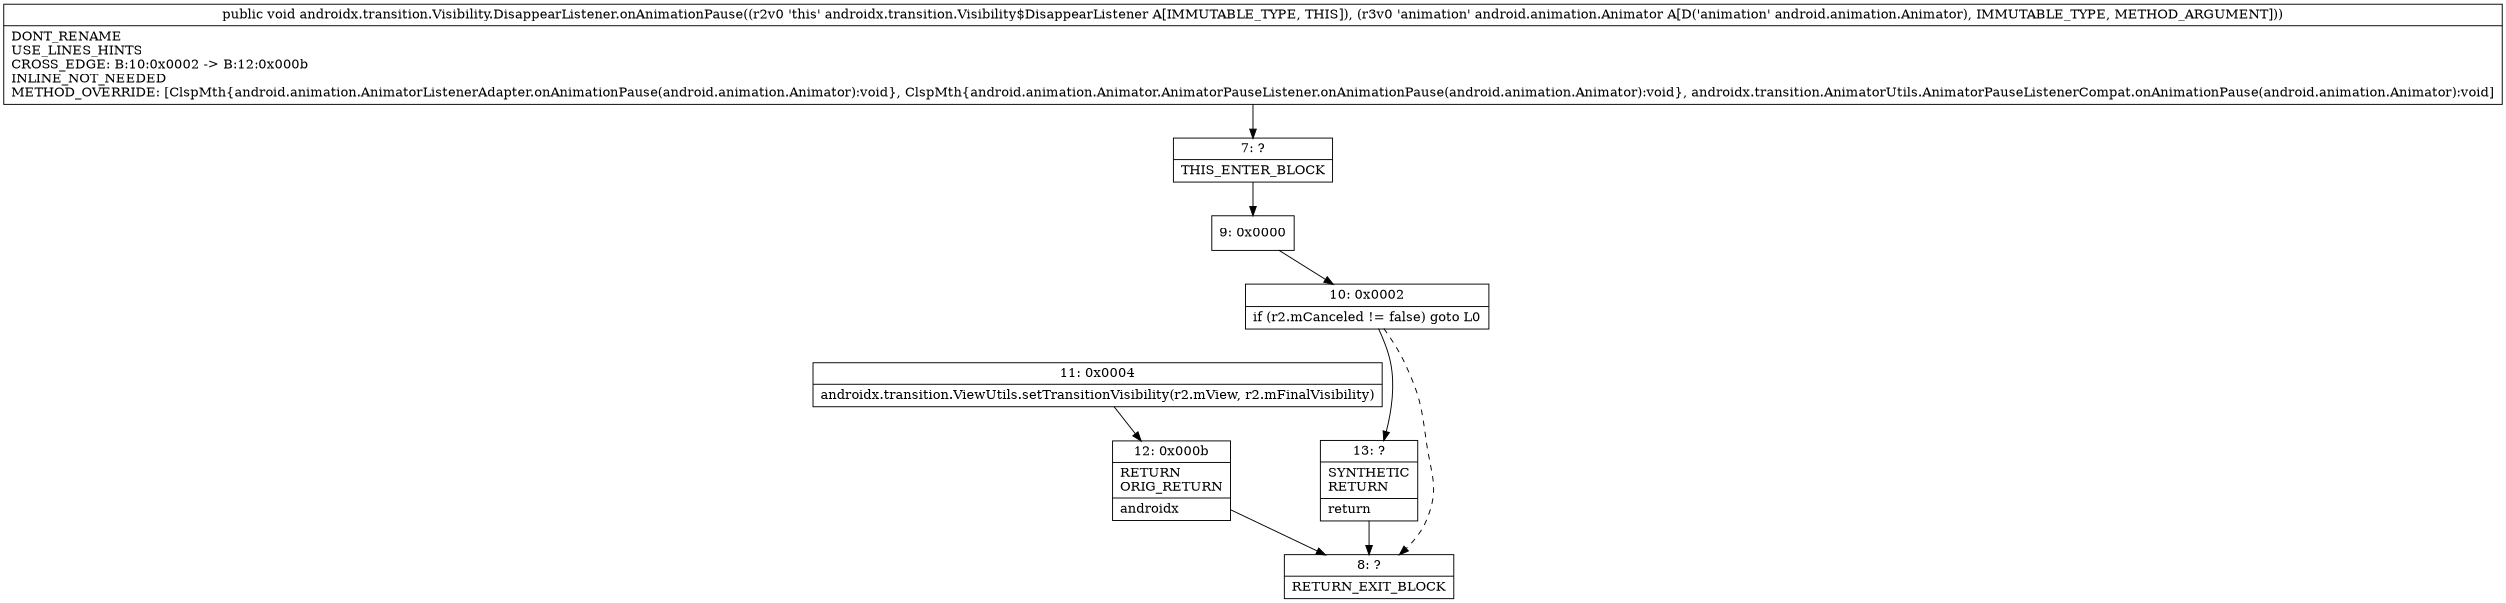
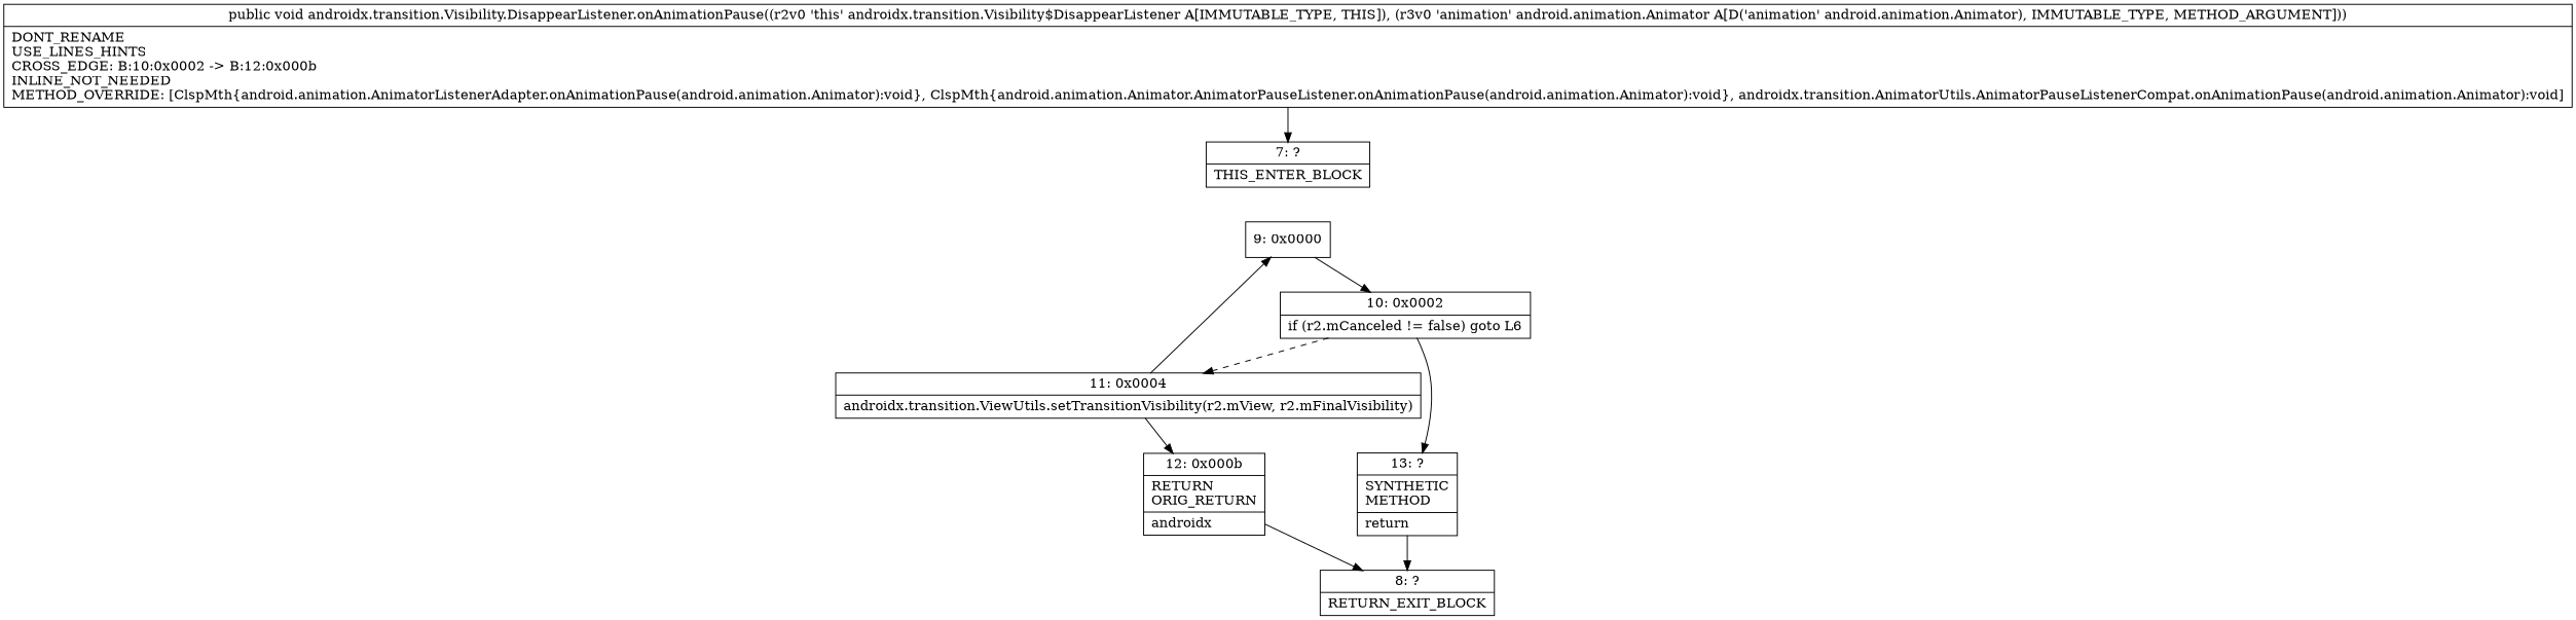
  digraph {
    node [shape=record]
    n1 [label="{7\:\ ?|THIS_ENTER_BLOCK\l}"]
    n2 [label="{9\:\ 0x0000}"]
-   n3 [label="{10\:\ 0x0002|if (r2.mCanceled != false) goto L0\l}"]
+   n3 [label="{10\:\ 0x0002|if (r2.mCanceled != false) goto L6\l}"]
    n4 [label="{11\:\ 0x0004|androidx.transition.ViewUtils.setTransitionVisibility(r2.mView, r2.mFinalVisibility)\l}"]
-   n5 [label="{13\:\ ?|SYNTHETIC\lRETURN\l|return\l}"]
+   n5 [label="{13\:\ ?|SYNTHETIC\lMETHOD\l|return\l}"]
    n6 [label="{12\:\ 0x000b|RETURN\lORIG_RETURN\l|androidx\l}"]
    n7 [label="{8\:\ ?|RETURN_EXIT_BLOCK\l}"]
    n8 [label="{public void androidx.transition.Visibility.DisappearListener.onAnimationPause((r2v0 'this' androidx.transition.Visibility$DisappearListener A[IMMUTABLE_TYPE, THIS]), (r3v0 'animation' android.animation.Animator A[D('animation' android.animation.Animator), IMMUTABLE_TYPE, METHOD_ARGUMENT]))  | DONT_RENAME\lUSE_LINES_HINTS\lCROSS_EDGE: B:10:0x0002 \-\> B:12:0x000b\lINLINE_NOT_NEEDED\lMETHOD_OVERRIDE: [ClspMth\{android.animation.AnimatorListenerAdapter.onAnimationPause(android.animation.Animator):void\}, ClspMth\{android.animation.Animator.AnimatorPauseListener.onAnimationPause(android.animation.Animator):void\}, androidx.transition.AnimatorUtils.AnimatorPauseListenerCompat.onAnimationPause(android.animation.Animator):void]\l}"]
-   n1 -> n2
+   n4 -> n2
    n2 -> n3
-   n3 -> n7 [style=dashed]
+   n3 -> n4 [style=dashed]
    n3 -> n5
    n4 -> n6
    n5 -> n7
    n6 -> n7
    n8 -> n1
  }
